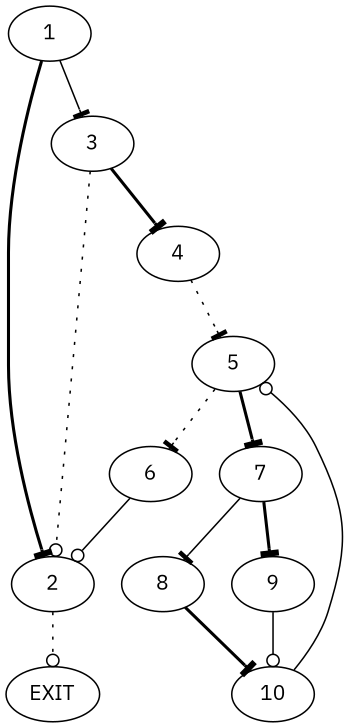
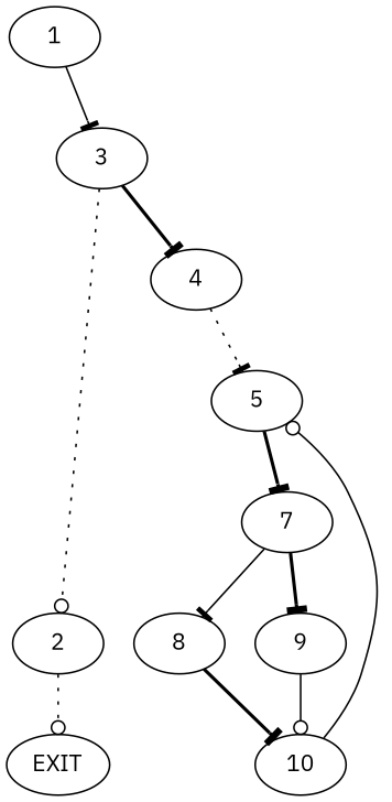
  digraph {
    fontname="IBM Plex Sans"
    node [fontname="IBM Plex Sans"]
    edge [arrowhead=tee fontname="IBM Plex Sans" style=bold]
    1
    2
    3
    n4 [label=EXIT]
    4
    5
-   6
    7
    8
    9
    10
-   1 -> 2
    1 -> 3 [style=solid]
    2 -> n4 [arrowhead=odot style=dotted]
    3 -> 2 [arrowhead=odot style=dotted]
    3 -> 4
    4 -> 5 [style=dotted]
-   5 -> 6 [style=dotted]
    5 -> 7
-   6 -> 2 [arrowhead=odot style=solid]
    7 -> 8 [style=solid]
    7 -> 9
    8 -> 10
    9 -> 10 [arrowhead=odot style=solid]
    10 -> 5 [arrowhead=odot style=solid]
  }
